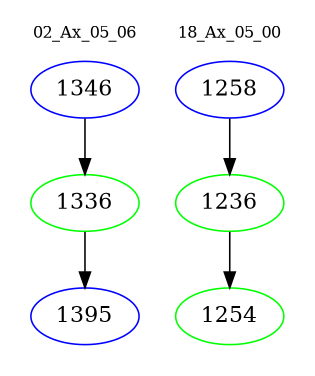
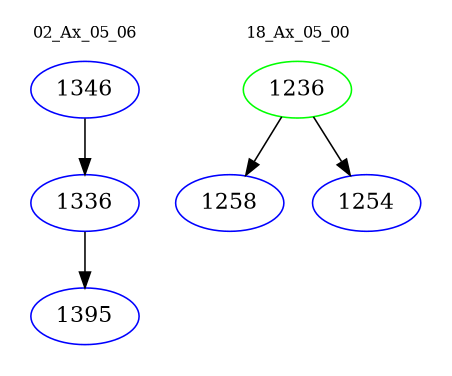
  digraph {
    node [color=blue]
    edge [color=black]
    n1 [label=1346]
-   n2 [color=green label=1336]
+   n2 [label=1336]
    n3 [label=1395]
    n4 [label=1258]
    n5 [color=green label=1236]
-   n6 [color=green label=1254]
+   n6 [label=1254]
    subgraph cluster_1 {
      color=white
      fontsize=10
      label="02_Ax_05_06"
      n1
      n2
      n3
    }
    subgraph cluster_2 {
      color=white
      fontsize=10
      label="18_Ax_05_00"
      n4
      n5
      n6
    }
    n1 -> n2
    n2 -> n3
-   n4 -> n5
+   n5 -> n4
    n5 -> n6
  }
